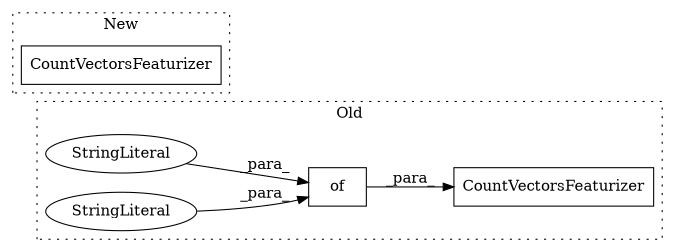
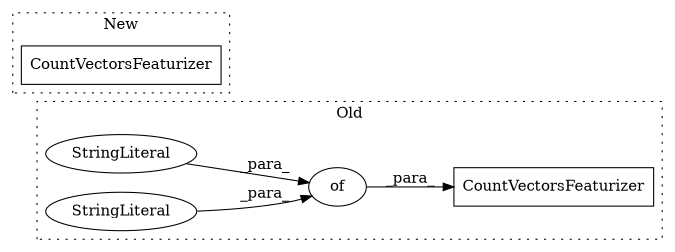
  digraph {
    rankdir=LR
    fontname="DejaVu Serif"
    node [a=32 shape=box fontname="DejaVu Serif"]
    edge [fontname="DejaVu Serif"]
    n1 [l="23,1" label=CountVectorsFeaturizer s="833,896"]
-   n2 [l="3,1" label=of s="860,895"]
+   n2 [l="3,1" label=of s="860,895" shape=ellipse]
    n3 [a=45 l=15 label=StringLiteral s=863 shape=ellipse]
    n4 [a=45 l=16 label=StringLiteral s=879 shape=ellipse]
    n5 [l=24 label=CountVectorsFeaturizer s=833]
    subgraph cluster_1 {
      label=Old
      style=dotted
      n1
      n2
      n3
      n4
    }
    subgraph cluster_2 {
      label=New
      style=dotted
      n5
    }
    n2 -> n1 [label=_para_]
    n3 -> n2 [label=_para_]
    n4 -> n2 [label=_para_]
  }
